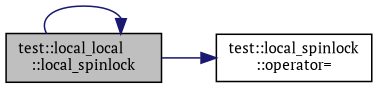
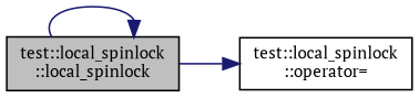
  digraph {
    rankdir=LR
    fontname="PT Serif"
    node [color=black fontname="PT Serif" fontsize=10 shape=record style=filled]
    edge [color=midnightblue fontname="PT Serif" fontsize=10 labelfontname=Helvetica labelfontsize=10 style=solid]
-   n1 [fillcolor=grey75 fontcolor=black height=0.2 label="test::local_local\l::local_spinlock" width=0.4]
+   n1 [fillcolor=grey75 fontcolor=black height=0.2 label="test::local_spinlock\l::local_spinlock" width=0.4]
    n2 [fillcolor=white height=0.2 label="test::local_spinlock\l::operator=" width=0.4]
    n1 -> n1
    n1 -> n2
  }
